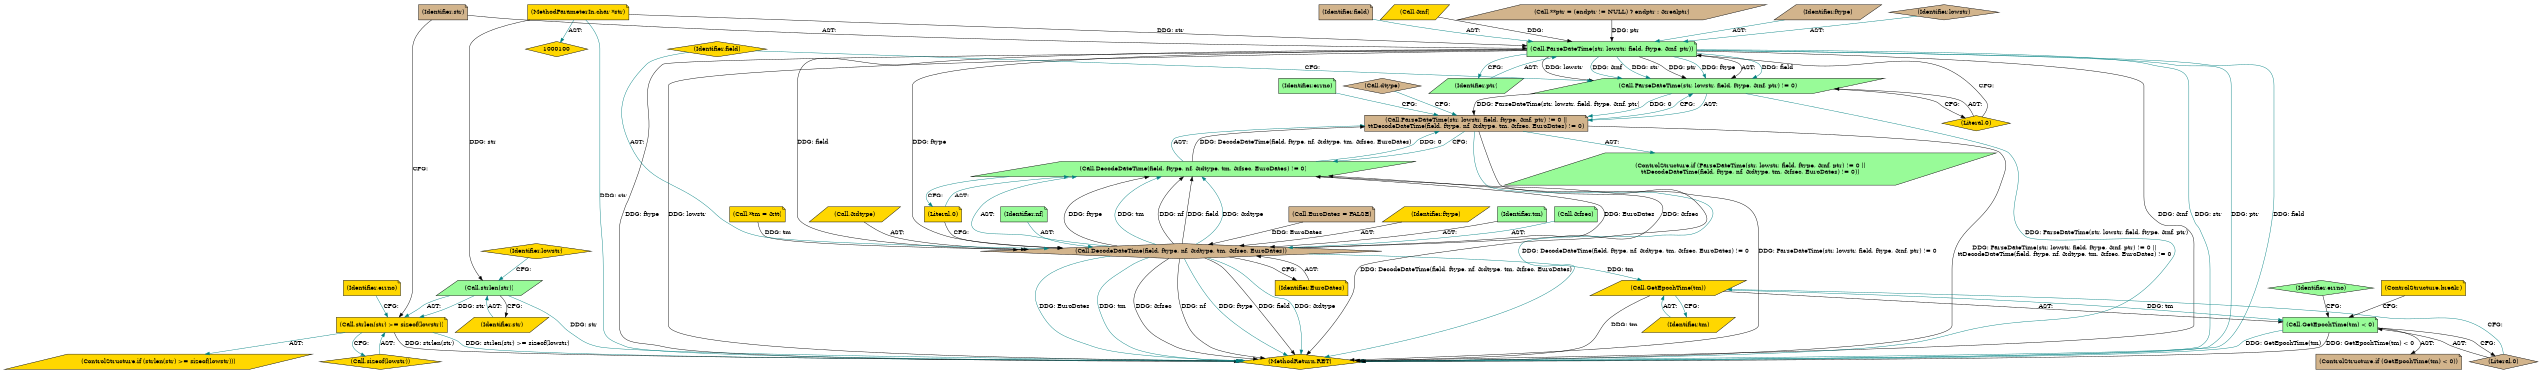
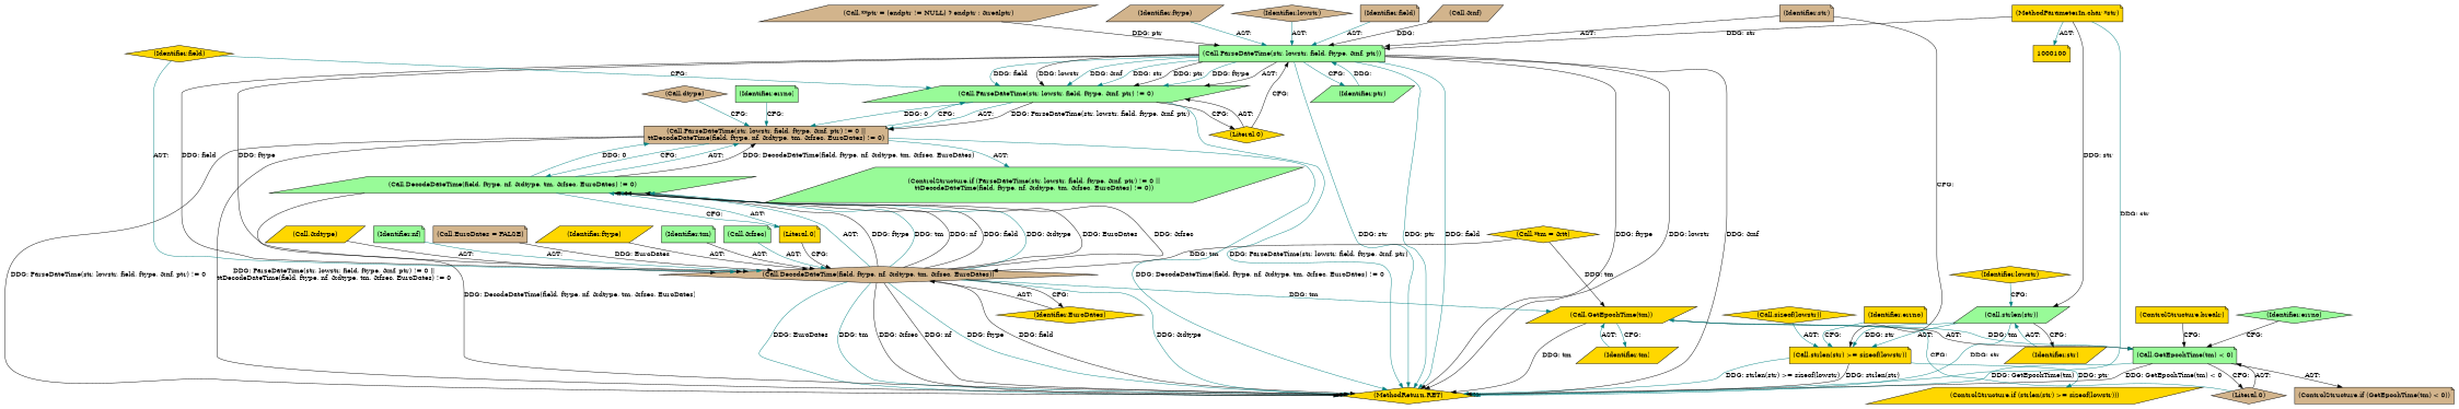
  digraph {
    node [fillcolor=gold shape=note style=filled]
    edge [color=teal]
    n1 [fillcolor=palegreen label="(Call,strlen(str))" shape=parallelogram]
    n2 [label="(Call,strlen(str) >= sizeof(lowstr))"]
    n3 [label="(Identifier,str)" shape=parallelogram]
    n4 [label="(MethodReturn,RET)" shape=diamond]
    n5 [label="(ControlStructure,if (strlen(str) >= sizeof(lowstr)))" shape=parallelogram]
    n6 [label="(Call,sizeof(lowstr))" shape=diamond]
    n7 [fillcolor=palegreen label="(Call,ParseDateTime(str, lowstr, field, ftype, &nf, ptr))"]
    n8 [fillcolor=palegreen label="(Call,ParseDateTime(str, lowstr, field, ftype, &nf, ptr) != 0)" shape=parallelogram]
    n9 [fillcolor=tan label="(Call,DecodeDateTime(field, ftype, nf, &dtype, tm, &fsec, EuroDates))" shape=diamond]
    n10 [fillcolor=palegreen label="(Identifier,ptr)" shape=parallelogram]
    n11 [label="(MethodParameterIn,char *str)"]
-   1000100 [shape=diamond]
+   1000100
    n13 [fillcolor=tan label="(Call,ParseDateTime(str, lowstr, field, ftype, &nf, ptr) != 0 ||\n\t\tDecodeDateTime(field, ftype, nf, &dtype, tm, &fsec, EuroDates) != 0)"]
    n14 [label="(Literal,0)" shape=diamond]
    n15 [fillcolor=palegreen label="(Call,DecodeDateTime(field, ftype, nf, &dtype, tm, &fsec, EuroDates) != 0)" shape=parallelogram]
    n16 [label="(Call,GetEpochTime(tm))" shape=parallelogram]
-   n17 [label="(Identifier,EuroDates)"]
+   n17 [label="(Identifier,EuroDates)" shape=diamond]
    n18 [fillcolor=palegreen label="(ControlStructure,if (ParseDateTime(str, lowstr, field, ftype, &nf, ptr) != 0 ||\n\t\tDecodeDateTime(field, ftype, nf, &dtype, tm, &fsec, EuroDates) != 0))" shape=parallelogram]
    n19 [label="(Literal,0)"]
    n20 [fillcolor=palegreen label="(Call,GetEpochTime(tm) < 0)"]
    n21 [label="(Identifier,tm)" shape=parallelogram]
    n22 [fillcolor=tan label="(ControlStructure,if (GetEpochTime(tm) < 0))"]
    n23 [fillcolor=tan label="(Literal,0)" shape=diamond]
-   n24 [label="(Call,*tm = &tt)"]
+   n24 [label="(Call,*tm = &tt)" shape=diamond]
    n25 [label="(Call,&dtype)" shape=parallelogram]
    n26 [fillcolor=tan label="(Call,dtype)" shape=diamond]
    n27 [fillcolor=palegreen label="(Identifier,nf)"]
    n28 [fillcolor=tan label="(Call,EuroDates = FALSE)"]
    n29 [fillcolor=palegreen label="(Identifier,errno)" shape=diamond]
    n30 [label="(Identifier,lowstr)" shape=diamond]
    n31 [fillcolor=tan label="(Call,**ptr = (endptr != NULL) ? endptr : &realptr)" shape=parallelogram]
    n32 [fillcolor=tan label="(Identifier,str)"]
    n33 [label="(Identifier,ftype)" shape=parallelogram]
    n34 [fillcolor=palegreen label="(Identifier,tm)"]
    n35 [label="(Identifier,errno)"]
    n36 [fillcolor=tan label="(Identifier,ftype)" shape=parallelogram]
    n37 [fillcolor=palegreen label="(Call,&fsec)"]
    n38 [fillcolor=tan label="(Identifier,lowstr)" shape=diamond]
    n39 [fillcolor=tan label="(Identifier,field)"]
    n40 [fillcolor=palegreen label="(Identifier,errno)"]
    n41 [label="(ControlStructure,break;)"]
    n42 [label="(Identifier,field)" shape=diamond]
-   n43 [label="(Call,&nf)" shape=parallelogram]
+   n43 [fillcolor=tan label="(Call,&nf)" shape=parallelogram]
    n1 -> n2 [label="AST: "]
    n1 -> n2 [label="DDG: str"]
    n1 -> n3 [color=black label="CFG: "]
    n1 -> n4 [label="DDG: str"]
    n2 -> n4 [label="DDG: strlen(str) >= sizeof(lowstr)"]
    n2 -> n4 [color=black label="DDG: strlen(str)"]
-   n2 -> n5 [label="AST: "]
-   n2 -> n6 [label="CFG: "]
+   n2 -> n5 [label="DDG: ptr"]
    n3 -> n1 [label="AST: "]
    n6 -> n2 [label="AST: "]
    n7 -> n4 [label="DDG: str"]
    n7 -> n4 [label="DDG: ptr"]
    n7 -> n4 [label="DDG: field"]
    n7 -> n4 [color=black label="DDG: ftype"]
    n7 -> n4 [color=black label="DDG: lowstr"]
    n7 -> n4 [color=black label="DDG: &nf"]
    n7 -> n8 [color=black label="AST: "]
    n7 -> n8 [label="DDG: field"]
    n7 -> n8 [color=black label="DDG: lowstr"]
    n7 -> n8 [label="DDG: &nf"]
    n7 -> n8 [label="DDG: str"]
    n7 -> n8 [color=black label="DDG: ptr"]
    n7 -> n8 [label="DDG: ftype"]
    n7 -> n9 [color=black label="DDG: field"]
    n7 -> n9 [color=black label="DDG: ftype"]
    n7 -> n10 [label="CFG: "]
    n8 -> n4 [label="DDG: ParseDateTime(str, lowstr, field, ftype, &nf, ptr)"]
    n8 -> n13 [label="AST: "]
    n8 -> n13 [color=black label="DDG: ParseDateTime(str, lowstr, field, ftype, &nf, ptr)"]
    n8 -> n13 [label="DDG: 0"]
    n8 -> n14 [color=black label="CFG: "]
    n9 -> n4 [color=black label="DDG: field"]
    n9 -> n4 [label="DDG: &dtype"]
    n9 -> n4 [label="DDG: EuroDates"]
    n9 -> n4 [label="DDG: tm"]
    n9 -> n4 [color=black label="DDG: &fsec"]
    n9 -> n4 [color=black label="DDG: nf"]
    n9 -> n4 [label="DDG: ftype"]
    n9 -> n15 [label="AST: "]
    n9 -> n15 [color=black label="DDG: ftype"]
    n9 -> n15 [label="DDG: tm"]
    n9 -> n15 [color=black label="DDG: nf"]
    n9 -> n15 [color=black label="DDG: field"]
    n9 -> n15 [label="DDG: &dtype"]
    n9 -> n15 [color=black label="DDG: EuroDates"]
    n9 -> n15 [color=black label="DDG: &fsec"]
    n9 -> n16 [label="DDG: tm"]
    n9 -> n17 [color=black label="CFG: "]
-   n10 -> n7 [label="AST: "]
+   n10 -> n7 [label="DDG: "]
    n11 -> n1 [color=black label="DDG: str"]
    n11 -> n4 [label="DDG: str"]
    n11 -> n7 [color=black label="DDG: str"]
    n11 -> 1000100 [label="AST: "]
    n13 -> n4 [label="DDG: DecodeDateTime(field, ftype, nf, &dtype, tm, &fsec, EuroDates) != 0"]
    n13 -> n4 [color=black label="DDG: ParseDateTime(str, lowstr, field, ftype, &nf, ptr) != 0"]
    n13 -> n4 [color=black label="DDG: ParseDateTime(str, lowstr, field, ftype, &nf, ptr) != 0 ||\n\t\tDecodeDateTime(field, ftype, nf, &dtype, tm, &fsec, EuroDates) != 0"]
    n13 -> n8 [label="CFG: "]
    n13 -> n15 [label="CFG: "]
    n13 -> n18 [label="AST: "]
    n14 -> n7 [color=black label="CFG: "]
    n14 -> n8 [color=black label="AST: "]
    n15 -> n4 [color=black label="DDG: DecodeDateTime(field, ftype, nf, &dtype, tm, &fsec, EuroDates)"]
    n15 -> n13 [label="AST: "]
    n15 -> n13 [color=black label="DDG: DecodeDateTime(field, ftype, nf, &dtype, tm, &fsec, EuroDates)"]
    n15 -> n13 [label="DDG: 0"]
    n15 -> n19 [label="CFG: "]
    n16 -> n4 [color=black label="DDG: tm"]
    n16 -> n20 [color=black label="AST: "]
    n16 -> n20 [label="DDG: tm"]
    n16 -> n21 [label="CFG: "]
    n17 -> n9 [color=black label="AST: "]
    n19 -> n9 [color=black label="CFG: "]
    n19 -> n15 [label="AST: "]
    n20 -> n4 [label="DDG: GetEpochTime(tm)"]
    n20 -> n4 [color=black label="DDG: GetEpochTime(tm) < 0"]
    n20 -> n22 [color=black label="AST: "]
    n20 -> n23 [color=black label="CFG: "]
    n21 -> n16 [label="AST: "]
    n23 -> n16 [label="CFG: "]
    n23 -> n20 [color=black label="AST: "]
    n24 -> n9 [color=black label="DDG: tm"]
+   n24 -> n16 [color=black label="DDG: tm"]
    n25 -> n9 [color=black label="AST: "]
    n26 -> n13 [label="CFG: "]
    n27 -> n9 [label="AST: "]
    n28 -> n9 [color=black label="DDG: EuroDates"]
    n29 -> n20 [color=black label="CFG: "]
    n30 -> n1 [label="CFG: "]
    n31 -> n7 [color=black label="DDG: ptr"]
    n32 -> n2 [color=black label="CFG: "]
    n32 -> n7 [color=black label="AST: "]
    n33 -> n9 [color=black label="AST: "]
    n34 -> n9 [color=black label="AST: "]
    n35 -> n2 [label="CFG: "]
    n36 -> n7 [label="AST: "]
    n37 -> n9 [label="AST: "]
    n38 -> n7 [label="AST: "]
    n39 -> n7 [label="AST: "]
    n40 -> n13 [label="CFG: "]
    n41 -> n20 [color=black label="CFG: "]
    n42 -> n8 [label="CFG: "]
    n42 -> n9 [label="AST: "]
    n43 -> n7 [color=black label="DDG: "]
  }
